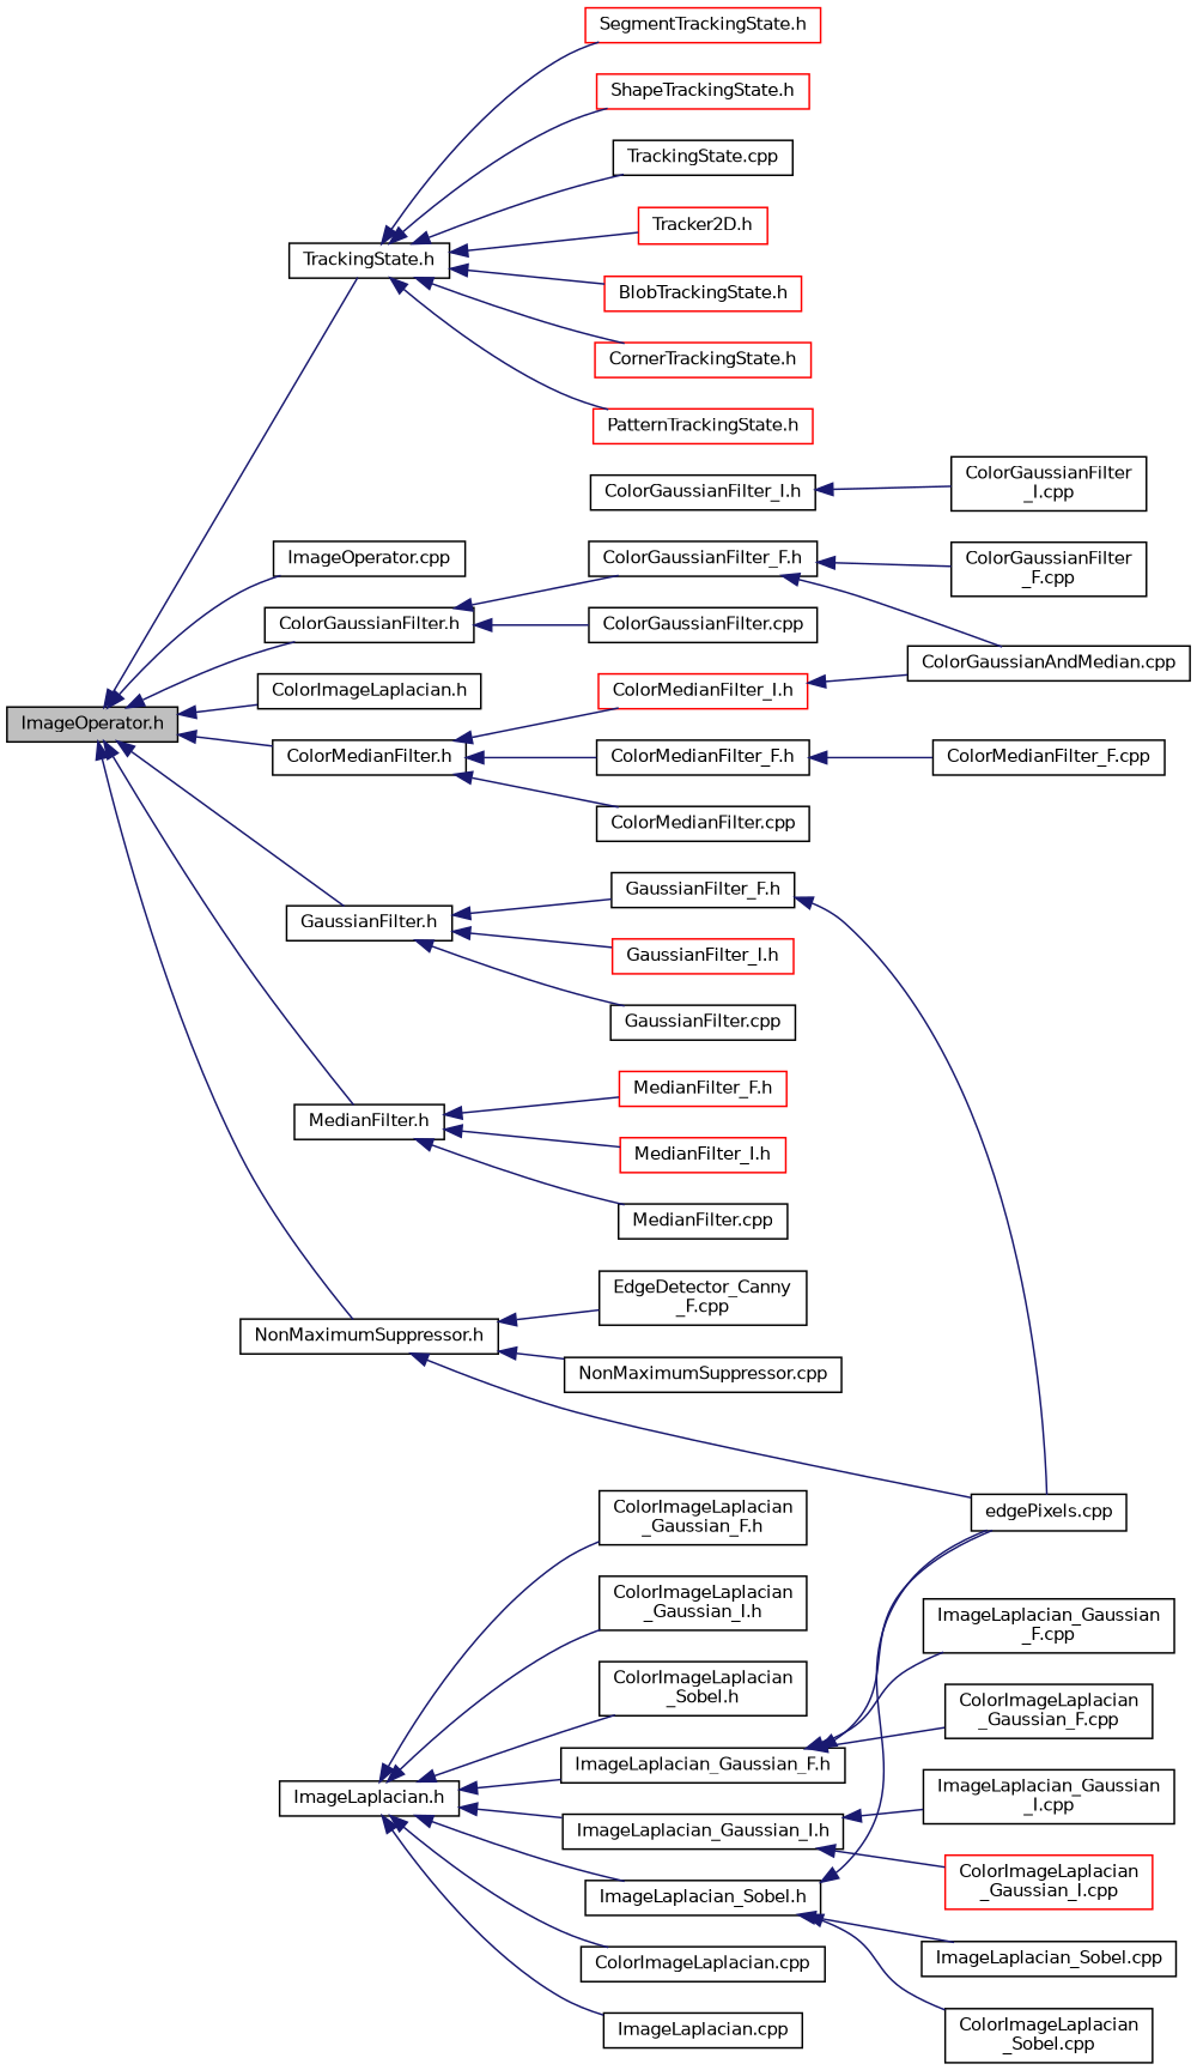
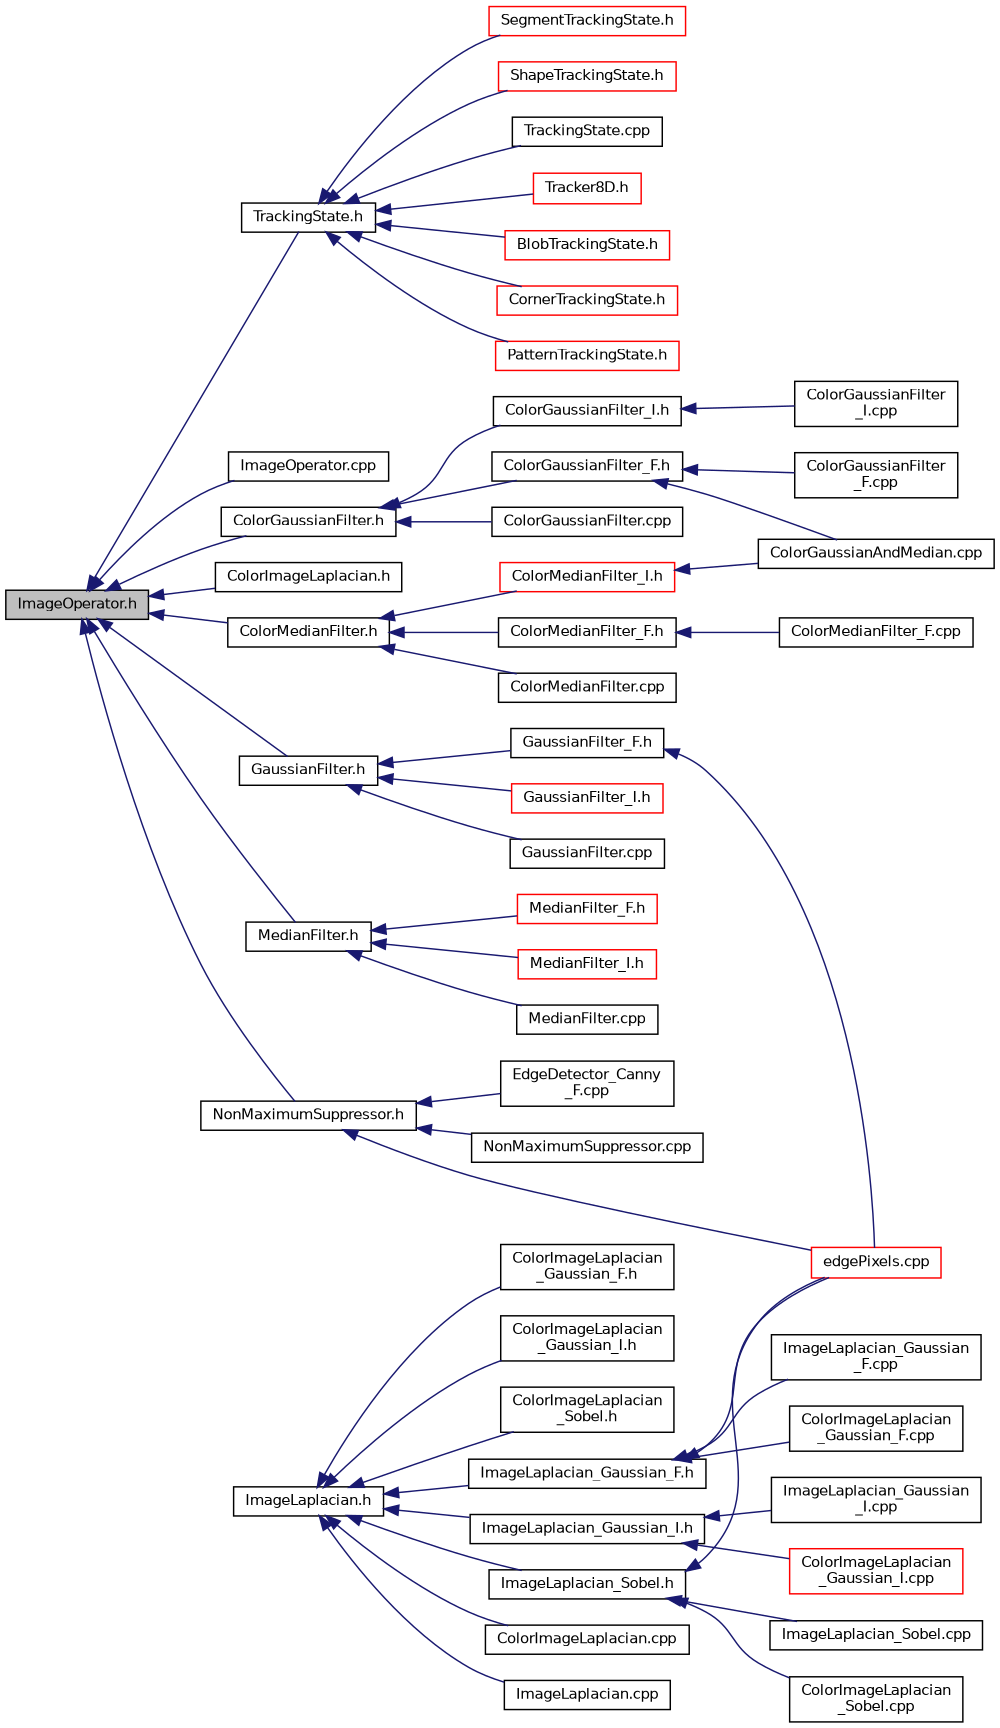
  digraph {
    rankdir=LR
    node [color=black fillcolor=white fontname=Helvetica fontsize=10 shape=record style=filled]
    edge [color=midnightblue dir=back fontname=Helvetica fontsize=10 labelfontname=Helvetica labelfontsize=10 style=solid]
    n1 [fillcolor=grey75 fontcolor=black height=0.2 label="ImageOperator.h" width=0.4]
    n2 [height=0.2 label="ImageOperator.cpp" width=0.4]
    n3 [height=0.2 label="ColorGaussianFilter.h" width=0.4]
    n4 [height=0.2 label="ColorImageLaplacian.h" width=0.4]
    n5 [height=0.2 label="ColorMedianFilter.h" width=0.4]
    n6 [height=0.2 label="GaussianFilter.h" width=0.4]
    n7 [height=0.2 label="MedianFilter.h" width=0.4]
    n8 [height=0.2 label="NonMaximumSuppressor.h" width=0.4]
    n9 [height=0.2 label="TrackingState.h" width=0.4]
    n10 [height=0.2 label="ColorGaussianFilter.cpp" width=0.4]
    n11 [height=0.2 label="ColorGaussianFilter_F.h" width=0.4]
    n12 [height=0.2 label="ColorGaussianFilter_I.h" width=0.4]
    n13 [height=0.2 label="ImageLaplacian.h" width=0.4]
    n14 [height=0.2 label="ColorImageLaplacian.cpp" width=0.4]
    n15 [height=0.2 label="ImageLaplacian.cpp" width=0.4]
    n16 [height=0.2 label="ColorImageLaplacian\l_Gaussian_F.h" width=0.4]
    n17 [height=0.2 label="ColorImageLaplacian\l_Gaussian_I.h" width=0.4]
    n18 [height=0.2 label="ColorImageLaplacian\l_Sobel.h" width=0.4]
    n19 [height=0.2 label="ImageLaplacian_Gaussian_F.h" width=0.4]
    n20 [height=0.2 label="ImageLaplacian_Gaussian_I.h" width=0.4]
    n21 [height=0.2 label="ImageLaplacian_Sobel.h" width=0.4]
    n22 [height=0.2 label="ColorMedianFilter.cpp" width=0.4]
    n23 [height=0.2 label="ColorMedianFilter_F.h" width=0.4]
    n24 [color=red height=0.2 label="ColorMedianFilter_I.h" width=0.4]
    n25 [height=0.2 label="GaussianFilter.cpp" width=0.4]
    n26 [height=0.2 label="GaussianFilter_F.h" width=0.4]
    n27 [color=red height=0.2 label="GaussianFilter_I.h" width=0.4]
    n28 [height=0.2 label="MedianFilter.cpp" width=0.4]
    n29 [color=red height=0.2 label="MedianFilter_F.h" width=0.4]
    n30 [color=red height=0.2 label="MedianFilter_I.h" width=0.4]
-   n31 [height=0.2 label="edgePixels.cpp" width=0.4]
+   n31 [color=red height=0.2 label="edgePixels.cpp" width=0.4]
    n32 [height=0.2 label="EdgeDetector_Canny\l_F.cpp" width=0.4]
    n33 [height=0.2 label="NonMaximumSuppressor.cpp" width=0.4]
    n34 [height=0.2 label="TrackingState.cpp" width=0.4]
-   n35 [color=red height=0.2 label="Tracker2D.h" width=0.4]
+   n35 [color=red height=0.2 label="Tracker8D.h" width=0.4]
    n36 [color=red height=0.2 label="BlobTrackingState.h" width=0.4]
    n37 [color=red height=0.2 label="CornerTrackingState.h" width=0.4]
    n38 [color=red height=0.2 label="PatternTrackingState.h" width=0.4]
    n39 [color=red height=0.2 label="SegmentTrackingState.h" width=0.4]
    n40 [color=red height=0.2 label="ShapeTrackingState.h" width=0.4]
    n41 [height=0.2 label="ColorGaussianFilter\l_F.cpp" width=0.4]
    n42 [height=0.2 label="ColorGaussianAndMedian.cpp" width=0.4]
    n43 [height=0.2 label="ColorGaussianFilter\l_I.cpp" width=0.4]
    n44 [height=0.2 label="ColorImageLaplacian\l_Gaussian_F.cpp" width=0.4]
    n45 [height=0.2 label="ImageLaplacian_Gaussian\l_F.cpp" width=0.4]
    n46 [color=red height=0.2 label="ColorImageLaplacian\l_Gaussian_I.cpp" width=0.4]
    n47 [height=0.2 label="ImageLaplacian_Gaussian\l_I.cpp" width=0.4]
    n48 [height=0.2 label="ColorImageLaplacian\l_Sobel.cpp" width=0.4]
    n49 [height=0.2 label="ImageLaplacian_Sobel.cpp" width=0.4]
    n50 [height=0.2 label="ColorMedianFilter_F.cpp" width=0.4]
    n1 -> n2
    n1 -> n3
    n1 -> n4
    n1 -> n5
    n1 -> n6
    n1 -> n7
    n1 -> n8
    n1 -> n9
    n3 -> n10
    n3 -> n11
+   n3 -> n12
    n5 -> n22
    n5 -> n23
    n5 -> n24
    n6 -> n25
    n6 -> n26
    n6 -> n27
    n7 -> n28
    n7 -> n29
    n7 -> n30
    n8 -> n31
    n8 -> n32
    n8 -> n33
    n9 -> n34
    n9 -> n35
    n9 -> n36
    n9 -> n37
    n9 -> n38
    n9 -> n39
    n9 -> n40
    n11 -> n41
    n11 -> n42
    n12 -> n43
    n13 -> n14
    n13 -> n15
    n13 -> n16
    n13 -> n17
    n13 -> n18
    n13 -> n19
    n13 -> n20
    n13 -> n21
    n19 -> n31
    n19 -> n44
    n19 -> n45
    n20 -> n46
    n20 -> n47
    n21 -> n31
    n21 -> n48
    n21 -> n49
    n23 -> n50
    n24 -> n42
    n26 -> n31
  }
